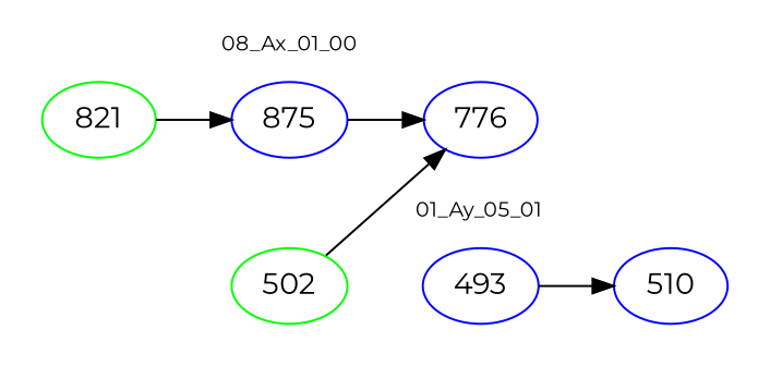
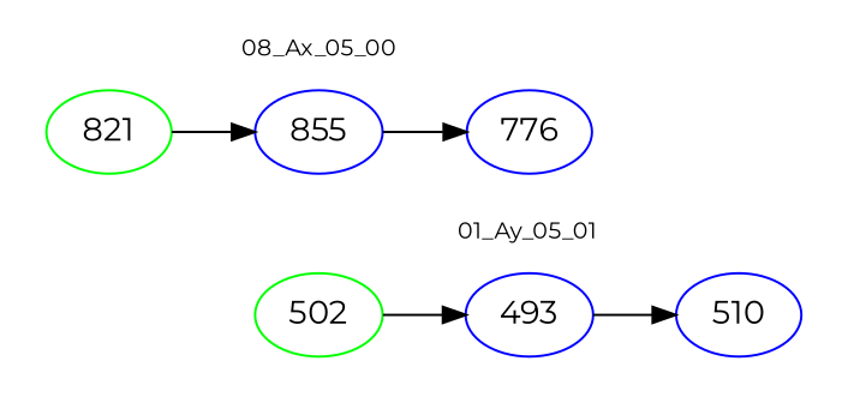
  digraph {
    fontname=Montserrat
    rankdir=LR
    node [color=blue fontname=Montserrat]
    edge [color=black fontname=Montserrat]
    n1 [color=green label=821]
-   n2 [label=875]
+   n2 [label=855]
    n3 [label=776]
    n4 [color=green label=502]
    n5 [label=493]
    n6 [label=510]
    subgraph cluster_1 {
      color=white
      fontsize=10
-     label="08_Ax_01_00"
+     label="08_Ax_05_00"
      n1
      n2
      n3
    }
    subgraph cluster_2 {
      color=white
      fontsize=10
      label="01_Ay_05_01"
      n4
      n5
      n6
    }
    n1 -> n2
    n2 -> n3
-   n4 -> n3
+   n4 -> n5
    n5 -> n6
  }
